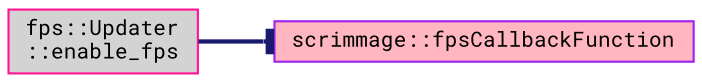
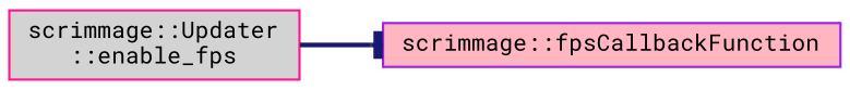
  digraph {
    rankdir=LR
    fontname="Roboto Mono"
    node [fontname="Roboto Mono" fontsize=10 shape=record style=filled]
-   n1 [color=deeppink fillcolor=lightgrey fontcolor=black height=0.2 label="fps::Updater\l::enable_fps" width=0.4]
+   n1 [color=deeppink fillcolor=lightgrey fontcolor=black height=0.2 label="scrimmage::Updater\l::enable_fps" width=0.4]
    n2 [color=purple fillcolor=lightpink height=0.2 label="scrimmage::fpsCallbackFunction" width=0.4]
    n1 -> n2 [color=midnightblue fontname="Roboto Mono" fontsize=10 labelfontname=Helvetica labelfontsize=10 style=bold arrowhead=tee]
  }
